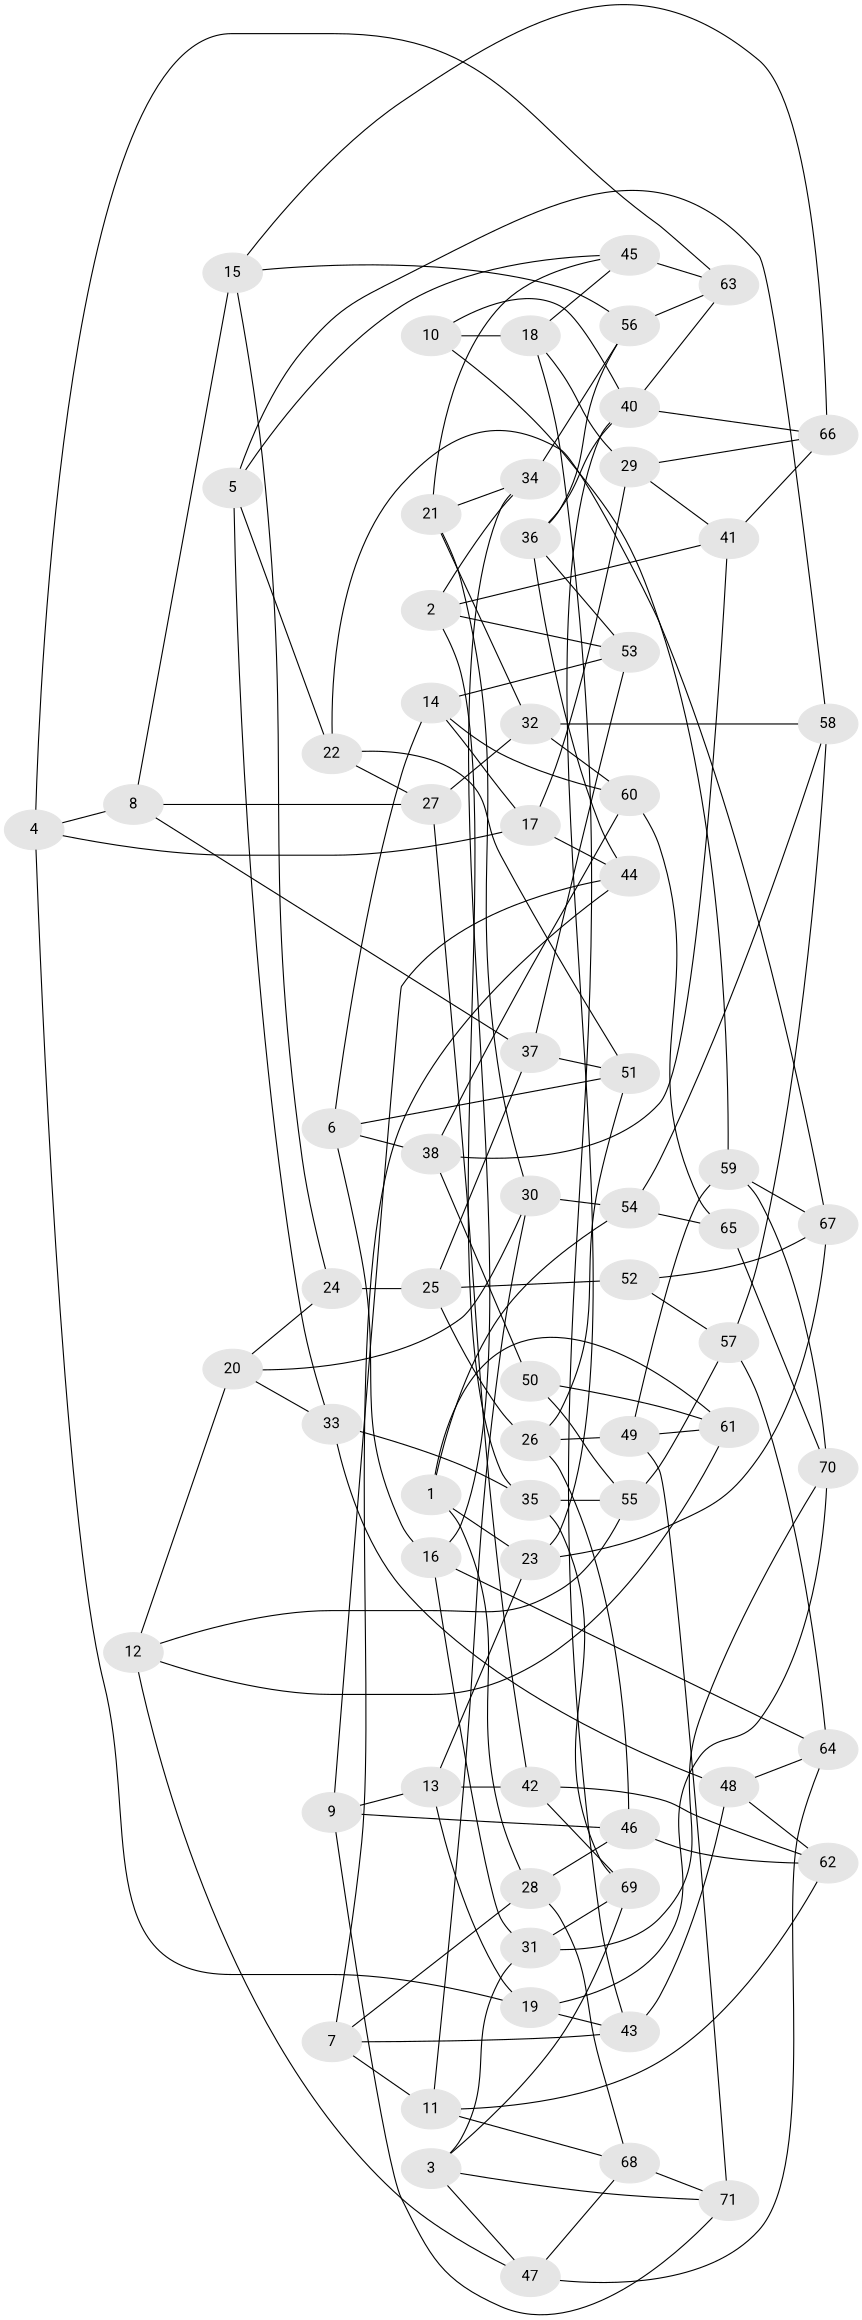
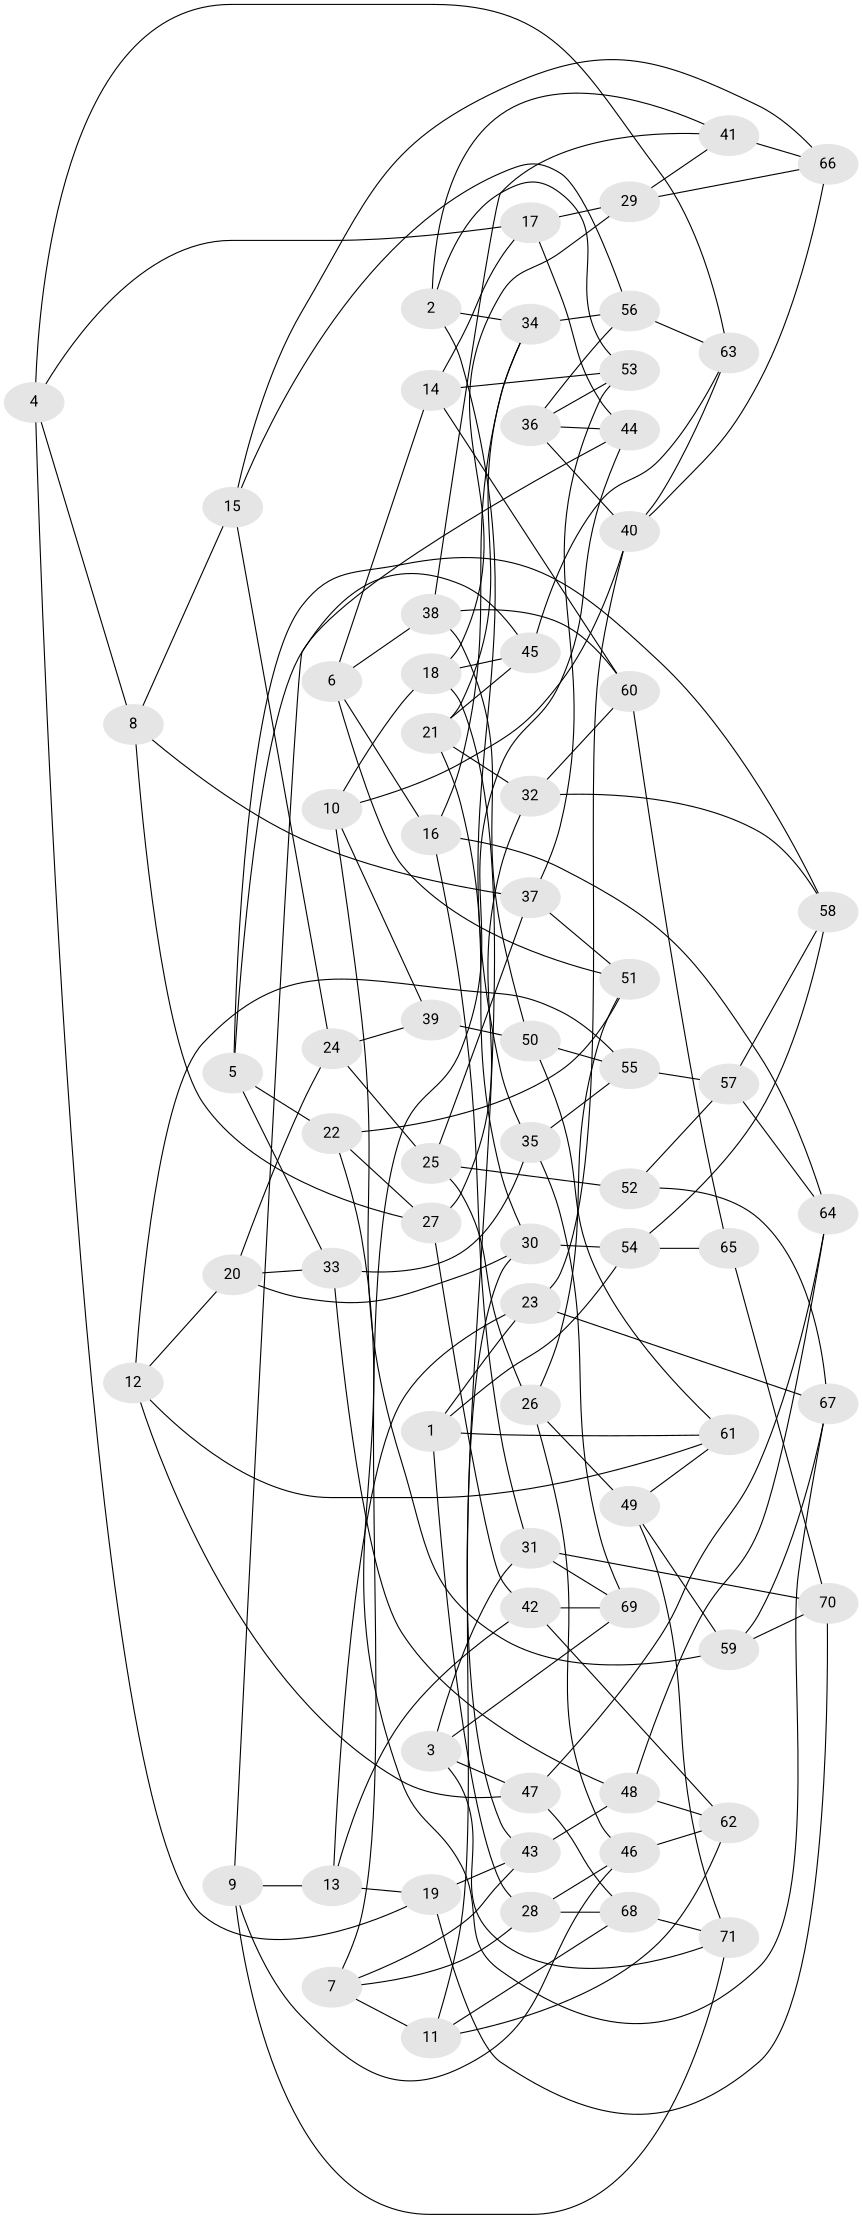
  graph {
    fontname=Roboto
    rankdir=LR
    node [color=gray90 fontname=Roboto style=filled]
    edge [fontname=Roboto]
    1
    23
    28
    54
    61
    40
    67
    46
    68
    58
    65
    2
    34
    35
    41
    53
    56
    69
    55
    66
    3
    31
    47
    71
    70
    64
    4
    8
    17
    19
    63
    15
    27
    37
    44
    29
    43
    5
    22
    33
    45
    51
    48
    6
    14
    16
    38
    60
    50
    7
    11
    30
    62
    24
    42
    32
    9
    13
    10
    18
+   39
    59
    12
    20
    57
    25
    21
    26
    52
    49
    36
    1 -- 23
    1 -- 28
    1 -- 54
    1 -- 61
    23 -- 40
    23 -- 67
    28 -- 46
    28 -- 68
    54 -- 58
    54 -- 65
    40 -- 66
    40 -- 63
    46 -- 62
    68 -- 71
    65 -- 70
    2 -- 34
    2 -- 35
    2 -- 41
    2 -- 53
    34 -- 56
    35 -- 69
    35 -- 55
    41 -- 66
    56 -- 63
    55 -- 57
    3 -- 69
    3 -- 31
    3 -- 47
    3 -- 71
    31 -- 69
    31 -- 70
    47 -- 68
    47 -- 64
    4 -- 8
    4 -- 17
    4 -- 19
    4 -- 63
    8 -- 15
    8 -- 27
    8 -- 37
    17 -- 44
    17 -- 29
    19 -- 70
    19 -- 43
    15 -- 56
    15 -- 66
    15 -- 24
    27 -- 42
    27 -- 32
    37 -- 53
    37 -- 51
    29 -- 41
    29 -- 66
    43 -- 48
    5 -- 58
    5 -- 22
    5 -- 33
    5 -- 45
    22 -- 67
    22 -- 27
    22 -- 51
    33 -- 35
    33 -- 48
    45 -- 63
    48 -- 64
    48 -- 62
    6 -- 51
    6 -- 14
    6 -- 16
    6 -- 38
    14 -- 53
    14 -- 17
    14 -- 60
    16 -- 34
    16 -- 31
    16 -- 64
    38 -- 41
    38 -- 60
    38 -- 50
    60 -- 65
    50 -- 61
    50 -- 55
    7 -- 28
    7 -- 44
    7 -- 43
    7 -- 11
    11 -- 68
    11 -- 30
    11 -- 62
    30 -- 54
+   24 -- 39
    24 -- 25
    42 -- 69
    42 -- 62
    32 -- 58
    32 -- 60
    9 -- 46
    9 -- 71
    9 -- 44
    9 -- 13
    13 -- 23
    13 -- 19
    13 -- 42
    10 -- 40
    10 -- 18
+   10 -- 39
    10 -- 59
    18 -- 29
    18 -- 43
    18 -- 45
+   39 -- 50
    59 -- 67
    59 -- 70
    12 -- 61
    12 -- 55
    12 -- 47
    12 -- 20
    20 -- 33
    20 -- 30
    20 -- 24
    57 -- 58
    57 -- 64
    25 -- 37
    25 -- 26
    25 -- 52
    21 -- 34
    21 -- 45
    21 -- 30
    21 -- 32
    26 -- 46
    26 -- 51
    26 -- 49
    52 -- 67
    52 -- 57
    49 -- 61
    49 -- 71
    49 -- 59
    36 -- 40
    36 -- 53
    36 -- 56
    36 -- 44
  }
